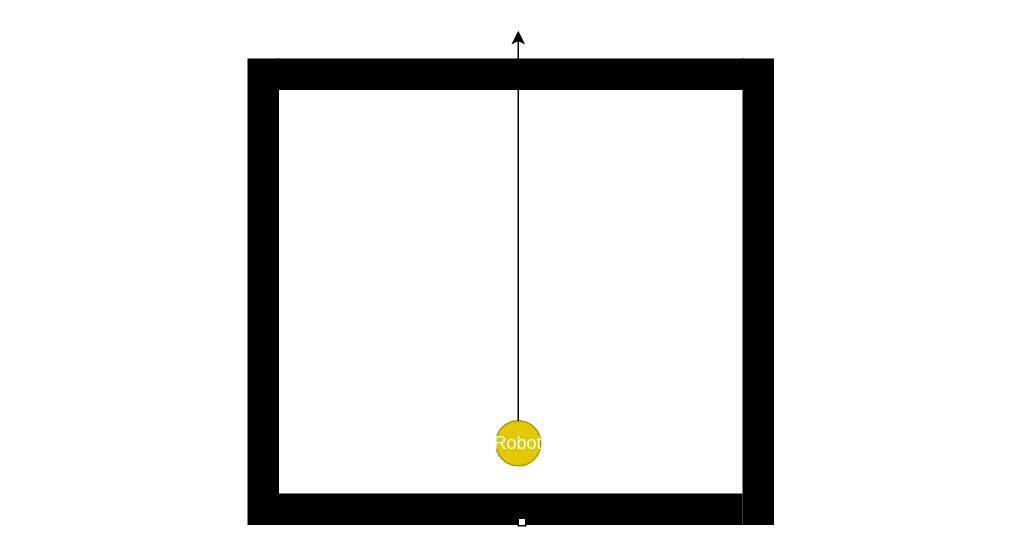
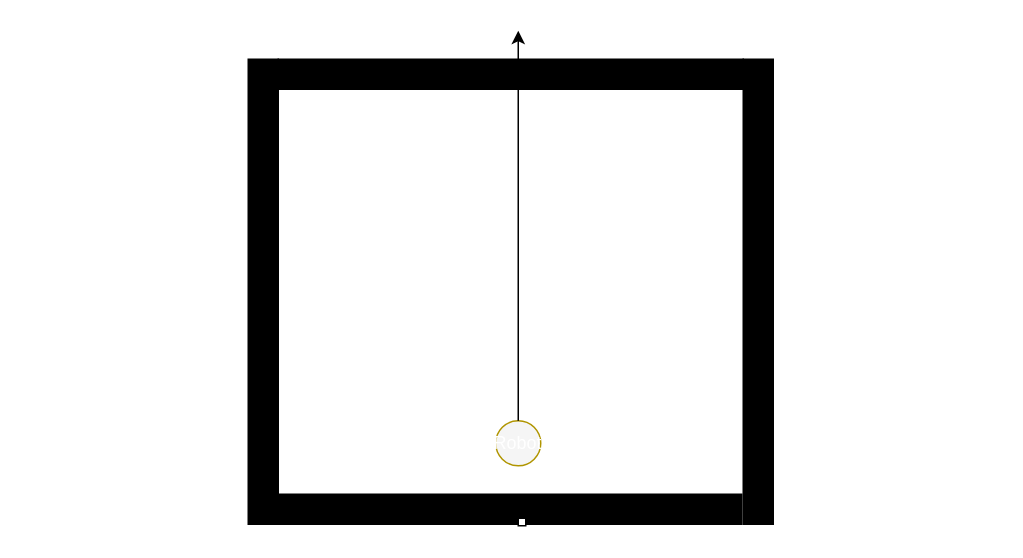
  <mxCell id="0" />
  <mxCell id="1" parent="0" />
  <mxCell id="2" value="" style="rounded=0;whiteSpace=wrap;html=1;fillColor=#000000;" parent="1" vertex="1"><mxGeometry x="184" y="329" width="310" height="20" as="geometry" /></mxCell>
  <mxCell id="3" value="" style="rounded=0;whiteSpace=wrap;html=1;rotation=90;fillColor=#000000;" parent="1" vertex="1"><mxGeometry y="184" width="310" height="20" as="geometry" x="20" /></mxCell>
  <mxCell id="4" value="" style="rounded=0;whiteSpace=wrap;html=1;rotation=90;fillColor=#000000;" parent="1" vertex="1"><mxGeometry x="350" y="184" width="310" height="20" as="geometry" /></mxCell>
  <mxCell id="5" value="" style="rounded=0;whiteSpace=wrap;html=1;fillColor=#000000;" parent="1" vertex="1"><mxGeometry x="185" y="39" width="310" height="20" as="geometry" /></mxCell>
- <mxCell id="6" value="Robot" style="ellipse;whiteSpace=wrap;html=1;aspect=fixed;fillColor=#e3c800;strokeColor=#B09500;fontColor=#ffffff;" parent="1" vertex="1"><mxGeometry x="330" y="280" width="30" height="30" as="geometry" /></mxCell>
+ <mxCell id="6" value="Robot" style="ellipse;whiteSpace=wrap;html=1;aspect=fixed;fillColor=#f5f5f5;strokeColor=#B09500;fontColor=#ffffff;" parent="1" vertex="1"><mxGeometry x="330" y="280" width="30" height="30" as="geometry" /></mxCell>
  <mxCell id="7" value="" style="endArrow=classic;html=1;" parent="1" edge="1"><mxGeometry width="50" height="50" relative="1" as="geometry"><mxPoint x="345" y="280" as="sourcePoint" /><mxPoint x="345" as="targetPoint" y="20" /></mxGeometry></mxCell>
  <mxCell id="8" value="" style="rounded=0;whiteSpace=wrap;html=1;" vertex="1" parent="1"><mxGeometry x="345" y="345" width="5" height="5" as="geometry" /></mxCell>
